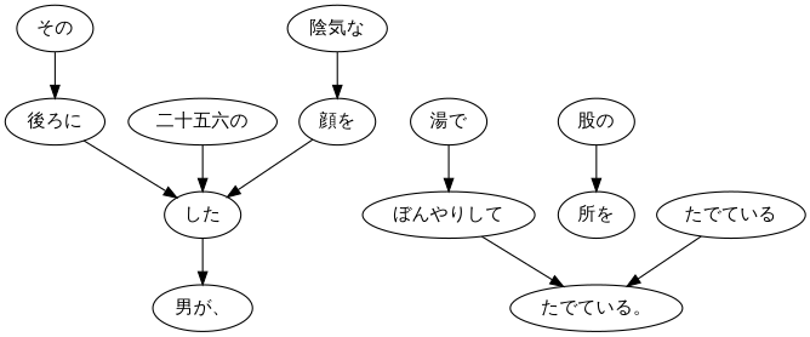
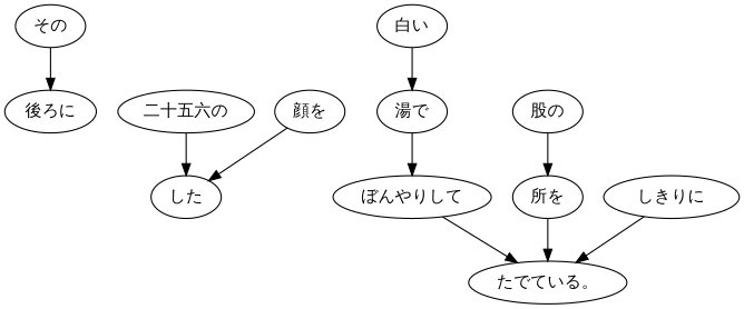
  digraph {
    fontname="Playfair Display"
    node [fontname="Playfair Display"]
    edge [fontname="Playfair Display"]
    n1 [label="その"]
    n2 [label="後ろに"]
    n3 [label="した"]
-   n4 [label="男が、"]
    n5 [label="二十五六の"]
    n6 [label="顔を"]
-   n7 [label="陰気な"]
    n8 [label="たでている。"]
    n9 [label="ぼんやりして"]
    n10 [label="股の"]
    n11 [label="所を"]
+   n12 [label="白い"]
    n13 [label="湯で"]
-   n14 [label="たでている"]
+   n14 [label="しきりに"]
    n1 -> n2
-   n2 -> n3
-   n3 -> n4
    n5 -> n3
    n6 -> n3
-   n7 -> n6
    n9 -> n8
    n10 -> n11
+   n11 -> n8
+   n12 -> n13
    n13 -> n9
    n14 -> n8
  }
